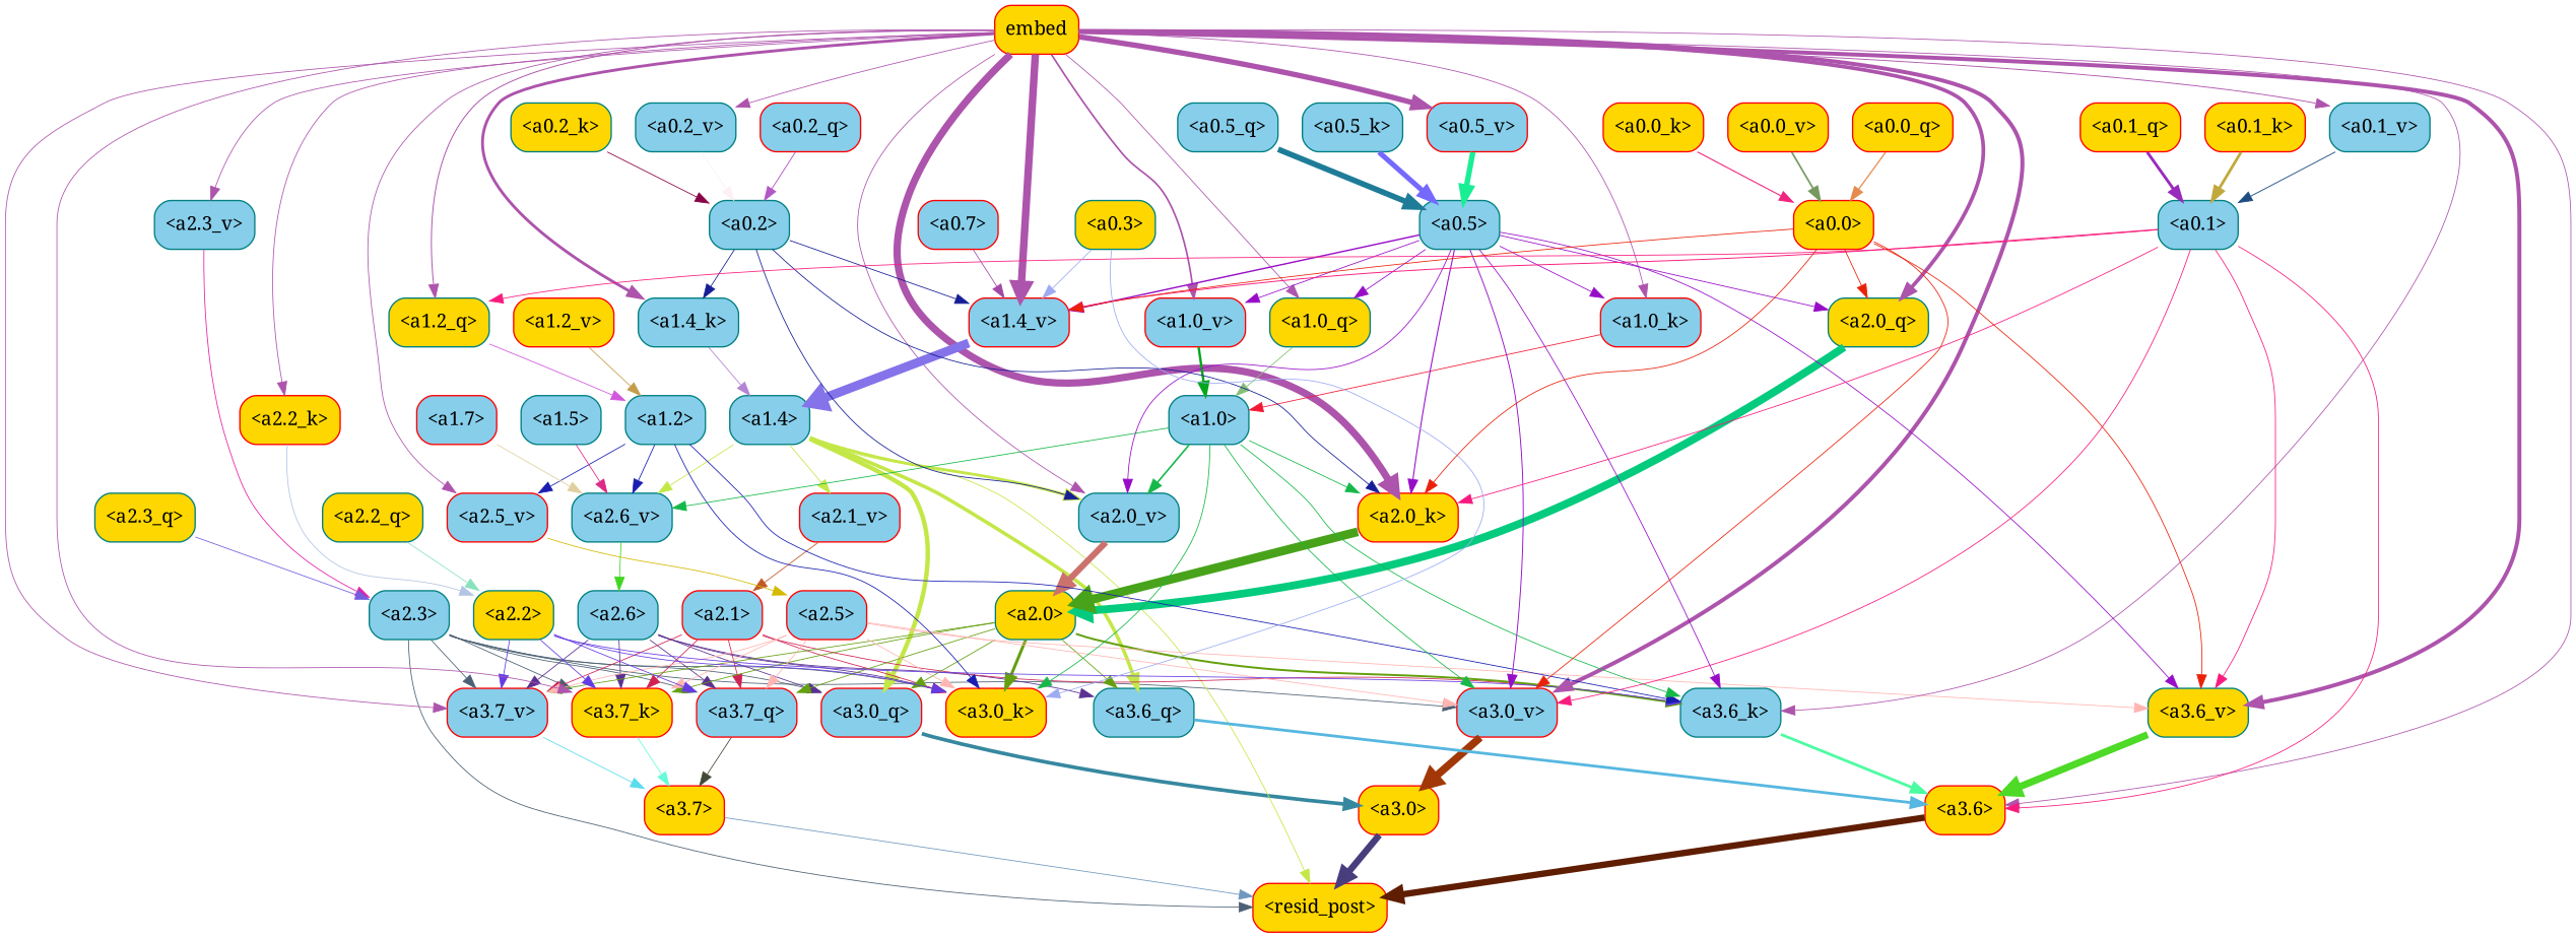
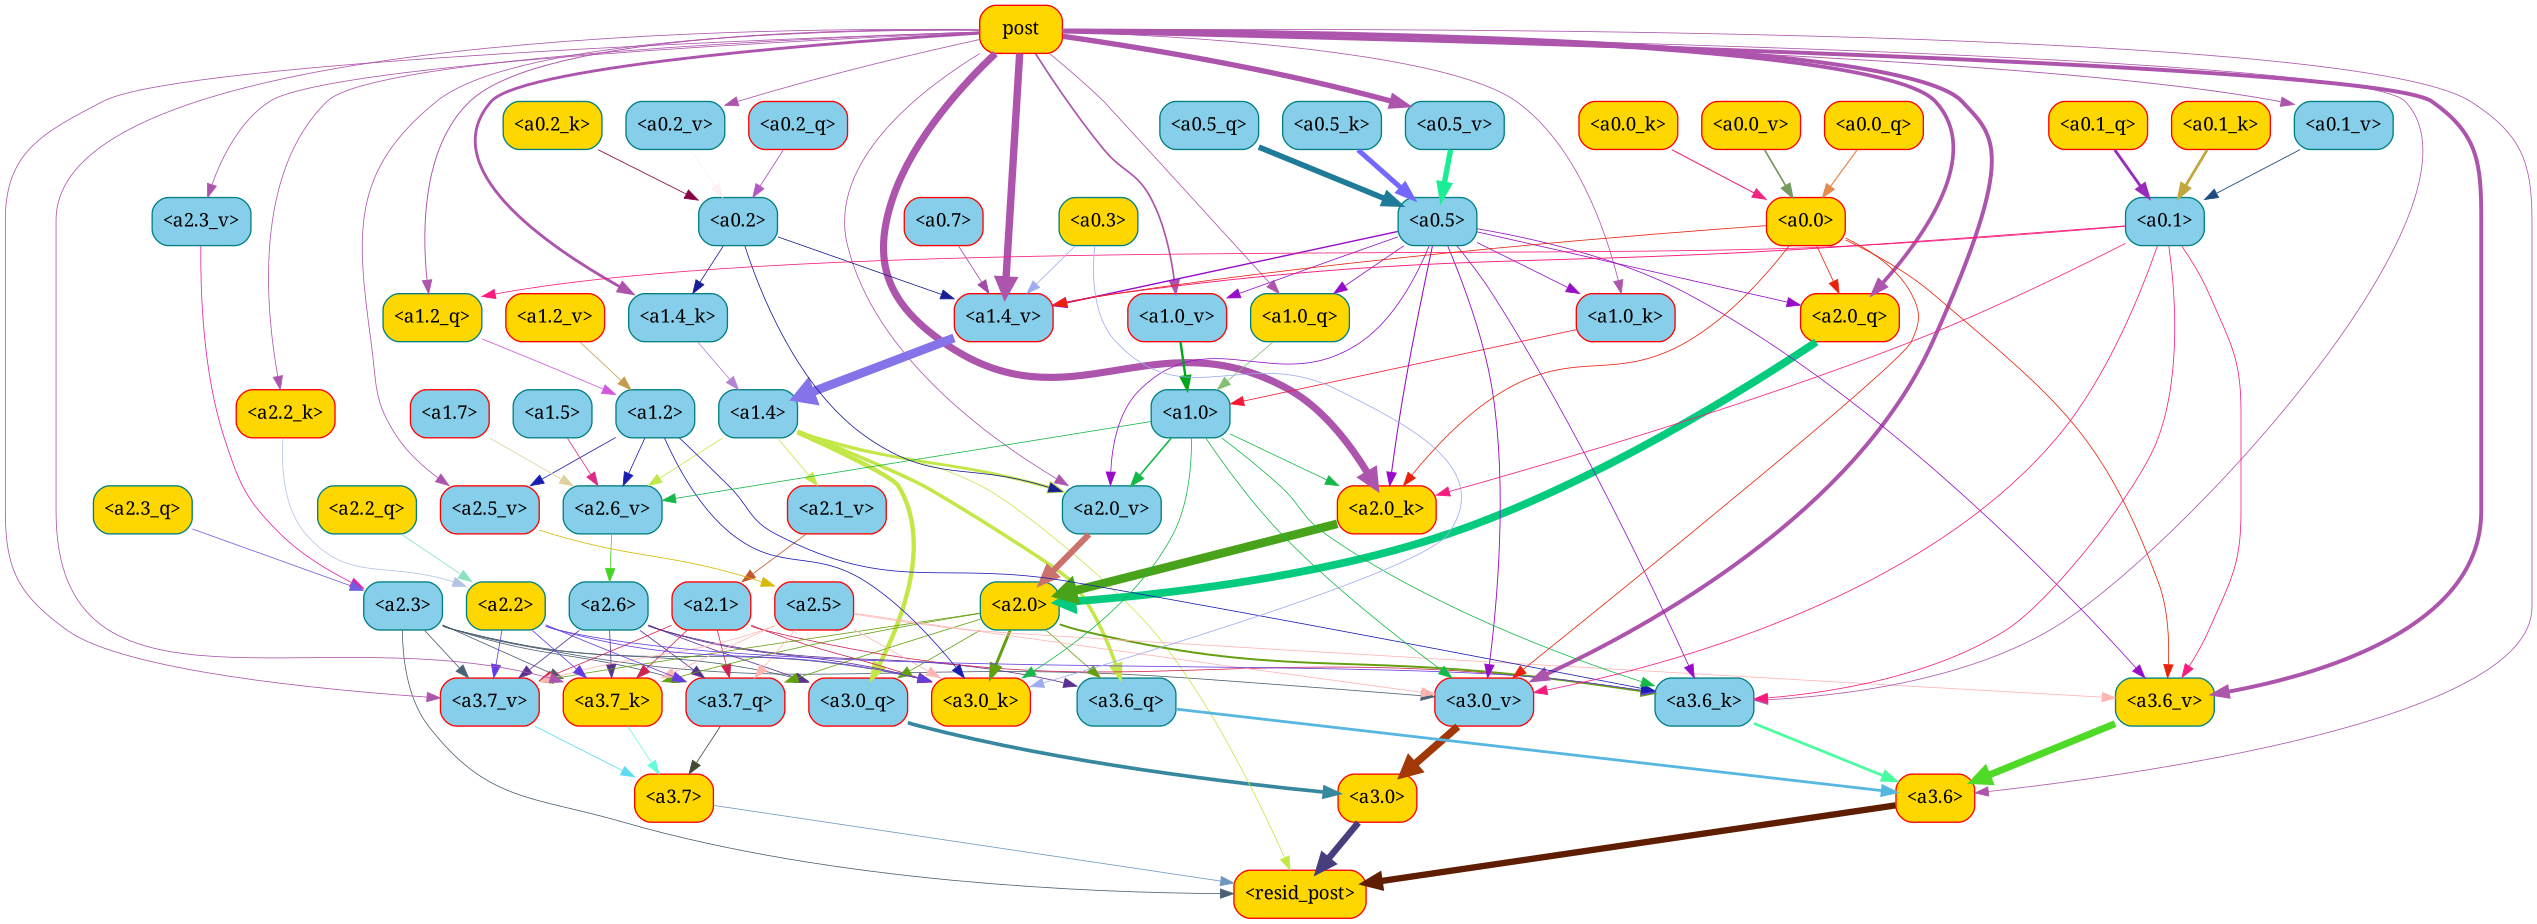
  strict digraph {
    fontname="Noto Serif"
    splines=true
    node [color=red fillcolor=skyblue fontname="Noto Serif" shape=box style="filled, rounded"]
    edge [color="#ad54ac" fontname="Noto Serif" penwidth=0.6]
    "<a3.7>" [fillcolor=gold]
    "<resid_post>" [fillcolor=gold]
    "<a3.6>" [fillcolor=gold]
    "<a3.0>" [fillcolor=gold]
    "<a2.3>" [color=teal]
    "<a3.7_q>"
    "<a3.0_q>"
    "<a3.7_k>" [fillcolor=gold]
    "<a3.0_k>" [fillcolor=gold]
    "<a3.7_v>"
    "<a3.0_v>"
    "<a1.4>" [color=teal]
    "<a3.6_q>" [color=teal]
    "<a2.6_v>" [color=teal]
    "<a2.1_v>"
    "<a2.0_v>" [color=teal]
    "<a2.6>" [color=teal]
    "<a2.1>"
    "<a2.0>" [color=teal fillcolor=gold]
    "<a3.6_k>" [color=teal]
    "<a3.6_v>" [color=teal fillcolor=gold]
    "<a2.5>"
    "<a2.2>" [color=teal fillcolor=gold]
-   embed [fillcolor=gold]
-   "<a2.0_q>" [color=teal fillcolor=gold]
+   embed [fillcolor=gold label=post]
+   "<a2.0_q>" [fillcolor=gold]
    "<a2.2_k>" [fillcolor=gold]
    "<a2.0_k>" [fillcolor=gold]
    "<a2.5_v>"
    "<a2.3_v>" [color=teal]
    "<a1.2_q>" [color=teal fillcolor=gold]
    "<a1.0_q>" [color=teal fillcolor=gold]
    "<a1.4_k>" [color=teal]
    "<a1.0_k>"
    "<a1.4_v>"
    "<a1.0_v>"
-   "<a0.5_v>"
+   "<a0.5_v>" [color=teal]
    "<a0.2_v>" [color=teal]
    "<a0.1_v>" [color=teal]
    "<a1.2>" [color=teal]
    "<a1.0>" [color=teal]
    "<a0.5>" [color=teal]
    "<a0.2>" [color=teal]
    "<a0.1>" [color=teal]
    "<a0.3>" [color=teal fillcolor=gold]
    "<a0.0>" [fillcolor=gold]
    "<a2.3_q>" [color=teal fillcolor=gold]
    "<a2.2_q>" [color=teal fillcolor=gold]
    "<a1.7>"
    "<a1.5>" [color=teal]
    "<a1.2_v>" [fillcolor=gold]
    "<a0.7>"
    "<a0.5_q>" [color=teal]
    "<a0.2_q>"
    "<a0.1_q>" [fillcolor=gold]
    "<a0.0_q>" [fillcolor=gold]
    "<a0.5_k>" [color=teal]
    "<a0.2_k>" [color=teal fillcolor=gold]
    "<a0.1_k>" [fillcolor=gold]
    "<a0.0_k>" [fillcolor=gold]
    "<a0.0_v>" [fillcolor=gold]
    "<a3.7>" -> "<resid_post>" [color="#7098be"]
    "<a3.6>" -> "<resid_post>" [color="#5f1d02" penwidth=4.751612067222595]
    "<a3.0>" -> "<resid_post>" [color="#483e7d" penwidth=4.884142994880676]
    "<a2.3>" -> "<resid_post>" [color="#4b6072"]
    "<a2.3>" -> "<a3.7_q>" [color="#4b6072"]
    "<a2.3>" -> "<a3.0_q>" [color="#4b6072"]
    "<a2.3>" -> "<a3.7_k>" [color="#4b6072"]
    "<a2.3>" -> "<a3.0_k>" [color="#4b6072"]
    "<a2.3>" -> "<a3.7_v>" [color="#4b6072"]
    "<a2.3>" -> "<a3.0_v>" [color="#4b6072"]
    "<a3.7_q>" -> "<a3.7>" [color="#434b37"]
    "<a3.0_q>" -> "<a3.0>" [color="#36889f" penwidth=2.7421876192092896]
    "<a3.7_k>" -> "<a3.7>" [color="#68fbdb"]
    "<a3.7_v>" -> "<a3.7>" [color="#5bdbee"]
    "<a3.0_v>" -> "<a3.0>" [color="#a23807" penwidth=5.652270674705505]
    "<a1.4>" -> "<resid_post>" [color="#c4e748"]
    "<a1.4>" -> "<a3.0_q>" [color="#c4e748" penwidth=3.3040847778320312]
    "<a1.4>" -> "<a3.6_q>" [color="#c4e748" penwidth=2.6469622254371643]
    "<a1.4>" -> "<a2.6_v>" [color="#c4e748"]
    "<a1.4>" -> "<a2.1_v>" [color="#c4e748"]
    "<a1.4>" -> "<a2.0_v>" [color="#c4e748" penwidth=2.1286070346832275]
    "<a3.6_q>" -> "<a3.6>" [color="#56b7e0" penwidth=2.091020345687866]
    "<a2.6_v>" -> "<a2.6>" [color="#43d522"]
    "<a2.1_v>" -> "<a2.1>" [color="#c25827"]
    "<a2.0_v>" -> "<a2.0>" [color="#cc726e" penwidth=4.5950857400894165]
    "<a2.6>" -> "<a3.7_q>" [color="#5a3091"]
    "<a2.6>" -> "<a3.0_q>" [color="#5a3091"]
    "<a2.6>" -> "<a3.7_k>" [color="#5a3091"]
    "<a2.6>" -> "<a3.0_k>" [color="#5a3091"]
    "<a2.6>" -> "<a3.7_v>" [color="#5a3091"]
    "<a2.6>" -> "<a3.6_q>" [color="#5a3091"]
    "<a2.1>" -> "<a3.7_q>" [color="#d02253"]
    "<a2.1>" -> "<a3.7_k>" [color="#d02253"]
    "<a2.1>" -> "<a3.0_k>" [color="#d02253"]
    "<a2.1>" -> "<a3.7_v>" [color="#d02253"]
    "<a2.1>" -> "<a3.6_k>" [color="#d02253"]
    "<a2.0>" -> "<a3.7_q>" [color="#649f0f"]
    "<a2.0>" -> "<a3.0_q>" [color="#649f0f"]
    "<a2.0>" -> "<a3.7_k>" [color="#649f0f"]
    "<a2.0>" -> "<a3.0_k>" [color="#649f0f" penwidth=2.2137351036071777]
    "<a2.0>" -> "<a3.7_v>" [color="#649f0f"]
    "<a2.0>" -> "<a3.6_q>" [color="#649f0f"]
    "<a2.0>" -> "<a3.6_k>" [color="#649f0f" penwidth=1.4757367372512817]
    "<a3.6_k>" -> "<a3.6>" [color="#4bfca1" penwidth=2.048597991466522]
    "<a3.6_v>" -> "<a3.6>" [color="#4eda27" penwidth=5.2550448179244995]
    "<a2.5>" -> "<a3.7_q>" [color="#ffb5b2"]
    "<a2.5>" -> "<a3.7_k>" [color="#ffb5b2"]
    "<a2.5>" -> "<a3.0_k>" [color="#ffb5b2"]
    "<a2.5>" -> "<a3.7_v>" [color="#ffb5b2"]
    "<a2.5>" -> "<a3.0_v>" [color="#ffb5b2"]
    "<a2.5>" -> "<a3.6_v>" [color="#ffb5b2"]
    "<a2.2>" -> "<a3.7_q>" [color="#653ce1"]
    "<a2.2>" -> "<a3.7_k>" [color="#653ce1"]
    "<a2.2>" -> "<a3.0_k>" [color="#653ce1"]
    "<a2.2>" -> "<a3.7_v>" [color="#653ce1"]
    "<a2.2>" -> "<a3.6_k>" [color="#653ce1"]
    embed -> "<a3.6>"
    embed -> "<a3.7_k>"
    embed -> "<a3.7_v>"
    embed -> "<a3.0_v>" [penwidth=2.972973108291626]
    embed -> "<a2.0_v>"
    embed -> "<a3.6_k>"
    embed -> "<a3.6_v>" [penwidth=2.9582033157348633]
    embed -> "<a2.0_q>" [penwidth=2.7699792869389057]
    embed -> "<a2.2_k>"
    embed -> "<a2.0_k>" [penwidth=5.362775564193726]
    embed -> "<a2.5_v>"
    embed -> "<a2.3_v>"
    embed -> "<a1.2_q>" [penwidth=0.7193574905395508]
    embed -> "<a1.0_q>"
    embed -> "<a1.4_k>" [penwidth=2.147887945175171]
    embed -> "<a1.0_k>"
    embed -> "<a1.4_v>" [penwidth=5.545122385025024]
    embed -> "<a1.0_v>" [penwidth=1.26444411277771]
    embed -> "<a0.5_v>" [penwidth=3.991437017917633]
    embed -> "<a0.2_v>"
    embed -> "<a0.1_v>" [penwidth=0.6634087562561035]
    "<a2.0_q>" -> "<a2.0>" [color="#04cb7e" penwidth=5.819834470748901]
    "<a2.2_k>" -> "<a2.2>" [color="#b4c4e5"]
    "<a2.0_k>" -> "<a2.0>" [color="#48a31a" penwidth=6.470837593078613]
    "<a2.5_v>" -> "<a2.5>" [color="#d5b902"]
    "<a2.3_v>" -> "<a2.3>" [color="#e51ea6"]
    "<a1.2_q>" -> "<a1.2>" [color="#d157dd"]
    "<a1.0_q>" -> "<a1.0>" [color="#84bf75"]
    "<a1.4_k>" -> "<a1.4>" [color="#b383d4"]
    "<a1.0_k>" -> "<a1.0>" [color="#f21836"]
    "<a1.4_v>" -> "<a1.4>" [color="#8473e9" penwidth=6.635385513305664]
    "<a1.0_v>" -> "<a1.0>" [color="#03a71b" penwidth=1.807669460773468]
    "<a0.5_v>" -> "<a0.5>" [color="#1aee95" penwidth=4.0294036865234375]
    "<a0.2_v>" -> "<a0.2>" [color="#fcf0f5"]
    "<a0.1_v>" -> "<a0.1>" [color="#1f4d82" penwidth=0.6631441116333008]
    "<a1.2>" -> "<a3.0_k>" [color="#191db1"]
    "<a1.2>" -> "<a2.6_v>" [color="#191db1"]
    "<a1.2>" -> "<a3.6_k>" [color="#191db1"]
    "<a1.2>" -> "<a2.5_v>" [color="#191db1"]
    "<a1.0>" -> "<a3.0_k>" [color="#16b849"]
    "<a1.0>" -> "<a3.0_v>" [color="#16b849"]
    "<a1.0>" -> "<a2.6_v>" [color="#16b849"]
    "<a1.0>" -> "<a2.0_v>" [color="#16b849" penwidth=1.2240618467330933]
    "<a1.0>" -> "<a3.6_k>" [color="#16b849"]
    "<a1.0>" -> "<a2.0_k>" [color="#16b849"]
    "<a0.5>" -> "<a3.0_v>" [color="#970dc7" penwidth=0.6790935099124908]
    "<a0.5>" -> "<a2.0_v>" [color="#970dc7"]
    "<a0.5>" -> "<a3.6_k>" [color="#970dc7"]
    "<a0.5>" -> "<a3.6_v>" [color="#970dc7"]
    "<a0.5>" -> "<a2.0_q>" [color="#970dc7"]
    "<a0.5>" -> "<a2.0_k>" [color="#970dc7" penwidth=0.7897988557815552]
    "<a0.5>" -> "<a1.0_q>" [color="#970dc7"]
    "<a0.5>" -> "<a1.0_k>" [color="#970dc7"]
    "<a0.5>" -> "<a1.4_v>" [color="#970dc7" penwidth=1.0479987859725952]
    "<a0.5>" -> "<a1.0_v>" [color="#970dc7"]
    "<a0.2>" -> "<a2.0_v>" [color="#161d95"]
-   "<a0.2>" -> "<a2.0_k>" [color="#161d95"]
    "<a0.2>" -> "<a1.4_k>" [color="#161d95"]
    "<a0.2>" -> "<a1.4_v>" [color="#161d95"]
    "<a0.1>" -> "<a3.0_v>" [color="#f91a7d"]
-   "<a0.1>" -> "<a3.6>" [color="#f91a7d"]
+   "<a0.1>" -> "<a3.6_k>" [color="#f91a7d"]
    "<a0.1>" -> "<a3.6_v>" [color="#f91a7d"]
    "<a0.1>" -> "<a2.0_k>" [color="#f91a7d"]
    "<a0.1>" -> "<a1.2_q>" [color="#f91a7d"]
    "<a0.1>" -> "<a1.4_v>" [color="#f91a7d" penwidth=0.7031502723693848]
    "<a0.3>" -> "<a3.0_k>" [color="#9eabf1"]
    "<a0.3>" -> "<a1.4_v>" [color="#9eabf1"]
    "<a0.0>" -> "<a3.0_v>" [color="#ea210a"]
    "<a0.0>" -> "<a3.6_v>" [color="#ea210a"]
    "<a0.0>" -> "<a2.0_q>" [color="#ea210a"]
    "<a0.0>" -> "<a2.0_k>" [color="#ea210a"]
    "<a0.0>" -> "<a1.4_v>" [color="#ea210a"]
    "<a2.3_q>" -> "<a2.3>" [color="#715ee0"]
    "<a2.2_q>" -> "<a2.2>" [color="#89e2bd"]
    "<a1.7>" -> "<a2.6_v>" [color="#e0d09f"]
    "<a1.5>" -> "<a2.6_v>" [color="#dc2a88"]
    "<a1.2_v>" -> "<a1.2>" [color="#c49c4b"]
    "<a0.7>" -> "<a1.4_v>" [color="#a248a7"]
    "<a0.5_q>" -> "<a0.5>" [color="#1e7c98" penwidth=4.201210081577301]
    "<a0.2_q>" -> "<a0.2>" [color="#b257c4" penwidth=0.6669397354125977]
    "<a0.1_q>" -> "<a0.1>" [color="#992bbc" penwidth=2.1428754329681396]
    "<a0.0_q>" -> "<a0.0>" [color="#e48c50" penwidth=0.9431536197662354]
    "<a0.5_k>" -> "<a0.5>" [color="#7569fd" penwidth=3.780391812324524]
    "<a0.2_k>" -> "<a0.2>" [color="#870244"]
    "<a0.1_k>" -> "<a0.1>" [color="#c1a83d" penwidth=2.0809476375579834]
    "<a0.0_k>" -> "<a0.0>" [color="#ef2580" penwidth=0.8123311996459961]
    "<a0.0_v>" -> "<a0.0>" [color="#769960" penwidth=1.2803640365600586]
  }
